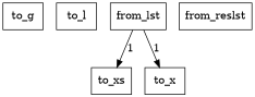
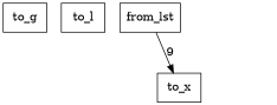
  digraph {
    rankdir=TB
    node [fillcolor=white shape=box style=filled]
    n1 [label=<to_g>]
    n2 [label=<to_l>]
-   n3 [label=<to_xs>]
    n4 [label=<to_x>]
    n5 [label=<from_lst>]
-   n6 [label=<from_reslst>]
-   n5 -> n3 [label=1]
-   n5 -> n4 [label=1]
+   n5 -> n4 [label=9]
  }
